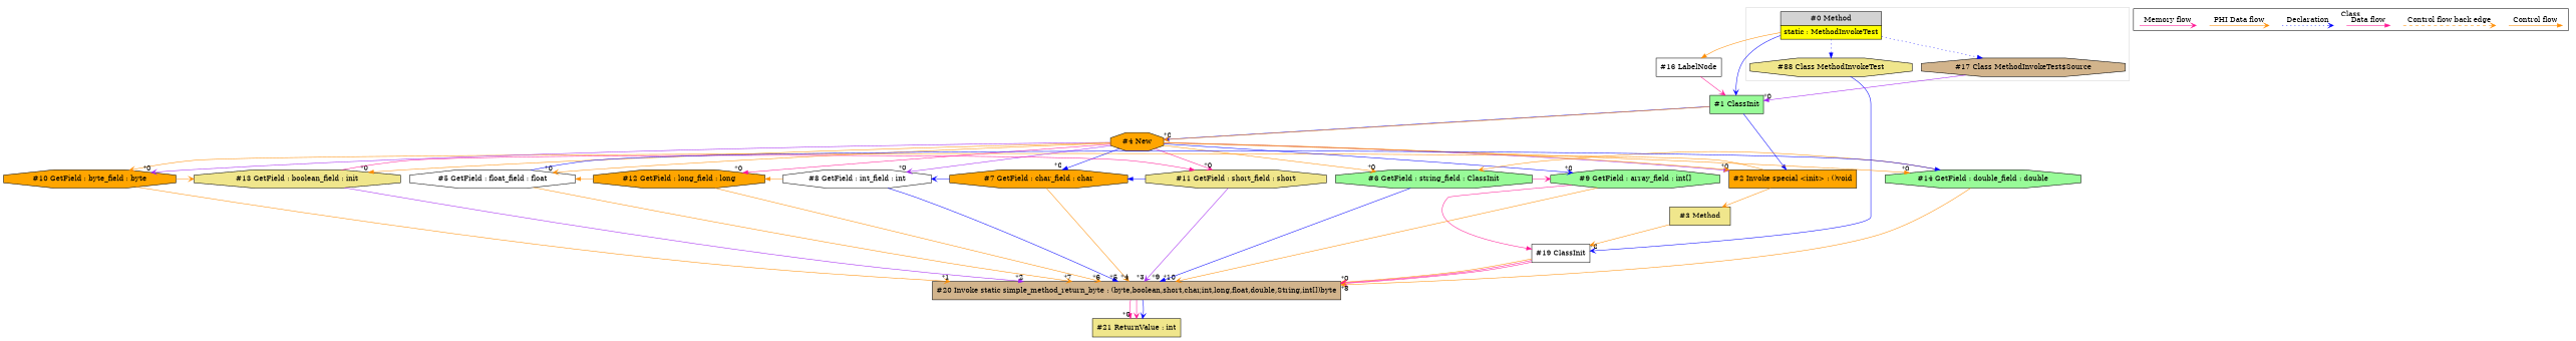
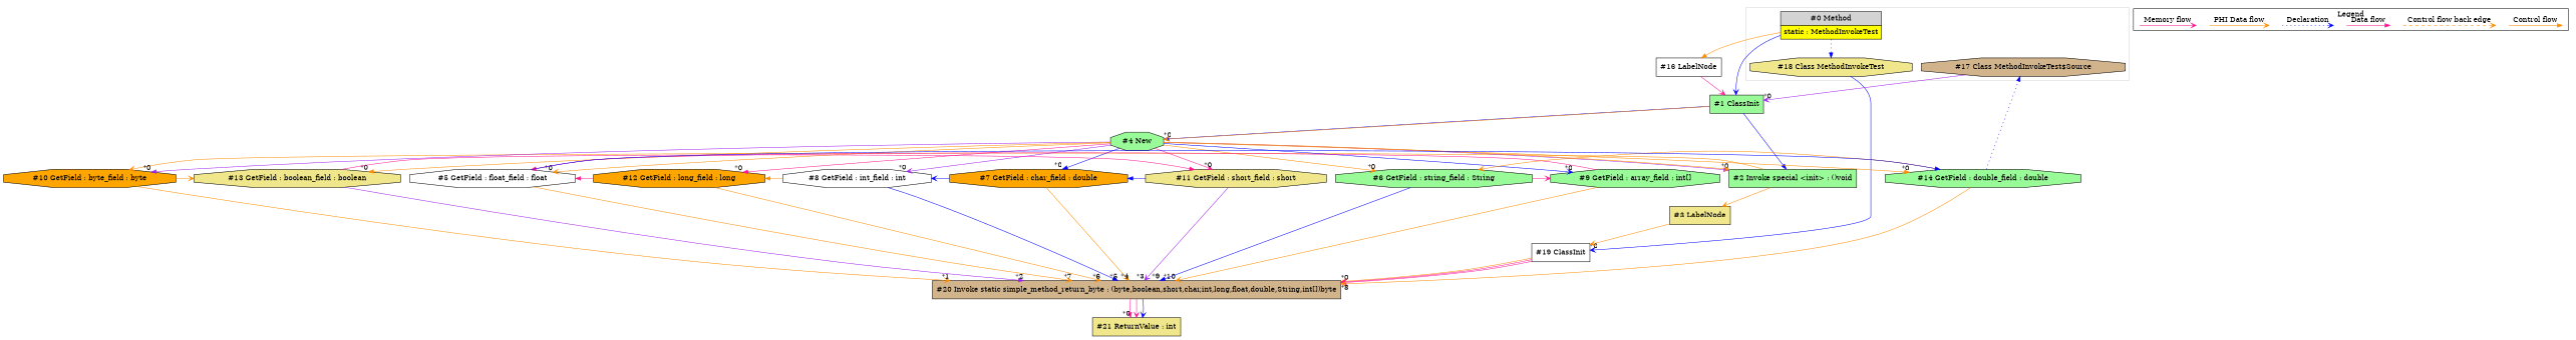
  digraph {
    ordering=in
    node [shape=octagon style=filled]
    edge [arrowhead=vee color=darkorange labeldistance=2]
    n1 [fillcolor=lightgrey label=<<table border="0" cellborder="1" cellspacing="0" cellpadding="5"><tr><td colspan="1">#0 Method</td></tr><tr><td port="prj15" bgcolor="yellow">static : MethodInvokeTest</td></tr></table>> margin=0 shape=none]
-   n2 [fillcolor=khaki label="#88 Class MethodInvokeTest"]
+   n2 [fillcolor=khaki label="#18 Class MethodInvokeTest"]
    n3 [fillcolor=tan label="#17 Class MethodInvokeTest$Source"]
    c0 [shape=point style=invis]
    c1 [shape=point style=invis]
    c2 [shape=point style=invis]
    c3 [shape=point style=invis]
    d0 [shape=point style=invis]
    d1 [shape=point style=invis]
    d2 [shape=point style=invis]
    d3 [shape=point style=invis]
    d4 [shape=point style=invis]
    d5 [shape=point style=invis]
    d6 [shape=point style=invis]
    d7 [shape=point style=invis]
    n16 [fillcolor=palegreen label="#1 ClassInit" shape=box]
    n17 [fillcolor=white label="#16 LabelNode" shape=box]
    n18 [fillcolor=white label="#19 ClassInit" shape=box]
-   n19 [fillcolor=orange label="#2 Invoke special <init> : ()void" shape=box]
-   n20 [fillcolor=orange label="#4 New"]
+   n19 [fillcolor=palegreen label="#2 Invoke special <init> : ()void" shape=box]
+   n20 [fillcolor=palegreen label="#4 New"]
    n21 [fillcolor=tan label="#20 Invoke static simple_method_return_byte : (byte,boolean,short,char,int,long,float,double,String,int[])byte" shape=box]
    n22 [fillcolor=khaki label="#21 ReturnValue : int" shape=box]
    n23 [fillcolor=palegreen label="#9 GetField : array_field : int[]"]
-   n24 [fillcolor=khaki label="#3 Method" shape=box]
+   n24 [fillcolor=khaki label="#3 LabelNode" shape=box]
    n25 [fillcolor=orange label="#10 GetField : byte_field : byte"]
-   n26 [fillcolor=khaki label="#13 GetField : boolean_field : init"]
+   n26 [fillcolor=khaki label="#13 GetField : boolean_field : boolean"]
    n27 [fillcolor=palegreen label="#14 GetField : double_field : double"]
    n28 [fillcolor=white label="#5 GetField : float_field : float"]
    n29 [fillcolor=orange label="#12 GetField : long_field : long"]
    n30 [fillcolor=white label="#8 GetField : int_field : int"]
-   n31 [fillcolor=orange label="#7 GetField : char_field : char"]
+   n31 [fillcolor=orange label="#7 GetField : char_field : double"]
    n32 [fillcolor=khaki label="#11 GetField : short_field : short"]
-   n33 [fillcolor=palegreen label="#6 GetField : string_field : ClassInit"]
+   n33 [fillcolor=palegreen label="#6 GetField : string_field : String"]
    subgraph cluster_1 {
      color=lightgray
      n1
      n2
      n3
    }
    subgraph cluster_2 {
-     label=Class
+     label=Legend
      subgraph sub_3 {
        label=Legend
        rank=same
        c0
        c1
        c2
        c3
        d0
        d1
        d2
        d3
        d4
        d5
        d6
        d7
      }
    }
    n1 -> n2 [arrowhead=normal color=blue style=dotted labeldistance=""]
-   n1 -> n3 [arrowhead=normal color=blue style=dotted labeldistance=""]
+   n27 -> n3 [arrowhead=normal color=blue style=dotted labeldistance=""]
    n1 -> n16 [color=blue constraint=false]
    n1 -> n17 [arrowhead=normal fontcolor=red]
    n2 -> n18 [color=blue headlabel="*0"]
-   n3 -> n16 [arrowhead=normal color=purple headlabel="*0"]
+   n3 -> n16 [color=purple headlabel="*0"]
    c0 -> c1 [arrowhead=normal label="Control flow" style=solid labeldistance=""]
    c2 -> c3 [label="Control flow back edge" style=dashed labeldistance=""]
    d0 -> d1 [arrowhead=normal color=deeppink label="Data flow" labeldistance=""]
    d2 -> d3 [color=blue label=Declaration style=dotted labeldistance=""]
    d4 -> d5 [label="PHI Data flow" labeldistance=""]
    d6 -> d7 [color=deeppink label="Memory flow" labeldistance=""]
    n16 -> n19 [arrowhead=normal color=blue fontcolor=red]
    n16 -> n20 [arrowhead=normal color=blue headlabel="*0"]
    n16 -> n20 [constraint=false]
    n17 -> n16 [color=deeppink fontcolor=red]
    n18 -> n21 [headlabel="*0"]
    n18 -> n21 [color=deeppink constraint=false]
    n18 -> n21 [color=deeppink fontcolor=red]
    n19 -> n24 [fontcolor=red]
    n19 -> n25 [constraint=false]
    n20 -> n19 [arrowhead=normal color=purple headlabel="*0"]
    n20 -> n19 [constraint=false]
    n20 -> n23 [color=blue headlabel="*0"]
-   n20 -> n25 [color=purple headlabel="*0"]
+   n20 -> n25 [arrowhead=normal color=purple headlabel="*0"]
    n20 -> n26 [arrowhead=normal headlabel="*0"]
    n20 -> n27 [arrowhead=normal headlabel="*0"]
    n20 -> n28 [headlabel="*0"]
    n20 -> n29 [arrowhead=normal color=deeppink headlabel="*0"]
    n20 -> n30 [color=purple headlabel="*0"]
    n20 -> n31 [arrowhead=normal color=blue headlabel="*0"]
    n20 -> n32 [color=deeppink headlabel="*0"]
    n20 -> n33 [headlabel="*0"]
    n21 -> n22 [arrowhead=normal color=deeppink headlabel="*0"]
    n21 -> n22 [color=deeppink fontcolor=red]
    n21 -> n22 [color=blue constraint=false]
-   n23 -> n18 [arrowhead=normal color=deeppink constraint=false]
+   n23 -> n28 [arrowhead=normal color=deeppink constraint=false]
    n23 -> n21 [headlabel="*10"]
    n24 -> n18 [fontcolor=red]
    n25 -> n21 [headlabel="*1"]
    n25 -> n26 [constraint=false]
    n26 -> n21 [arrowhead=normal color=purple headlabel="*2"]
    n26 -> n32 [arrowhead=normal color=deeppink constraint=false]
    n27 -> n21 [headlabel="*8"]
    n27 -> n33 [constraint=false]
    n28 -> n21 [headlabel="*7"]
    n28 -> n27 [arrowhead=normal color=blue constraint=false]
    n29 -> n21 [headlabel="*6"]
-   n29 -> n28 [arrowhead=normal constraint=false]
+   n29 -> n28 [arrowhead=normal color=deeppink constraint=false]
    n30 -> n21 [arrowhead=normal color=blue headlabel="*5"]
    n30 -> n29 [arrowhead=normal constraint=false]
    n31 -> n21 [headlabel="*4"]
    n31 -> n30 [color=blue constraint=false]
    n32 -> n21 [color=purple headlabel="*3"]
    n32 -> n31 [arrowhead=normal color=blue constraint=false]
    n33 -> n21 [arrowhead=normal color=blue headlabel="*9"]
    n33 -> n23 [color=deeppink constraint=false]
  }
